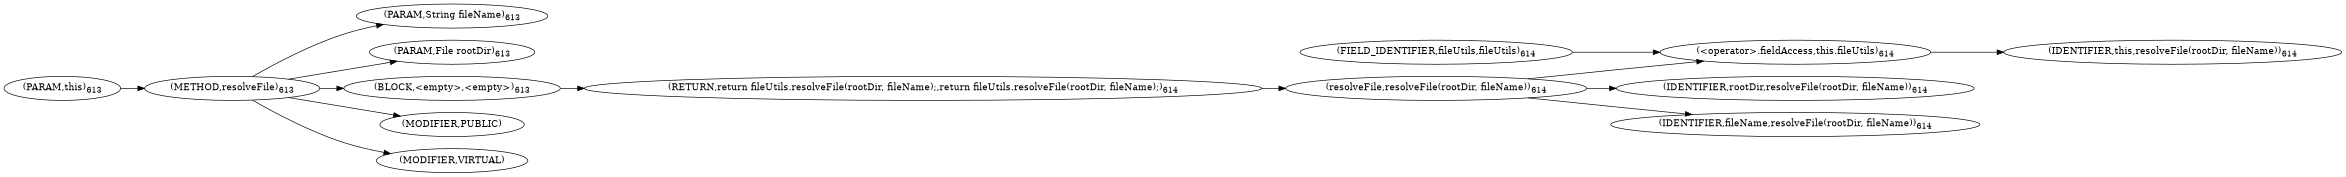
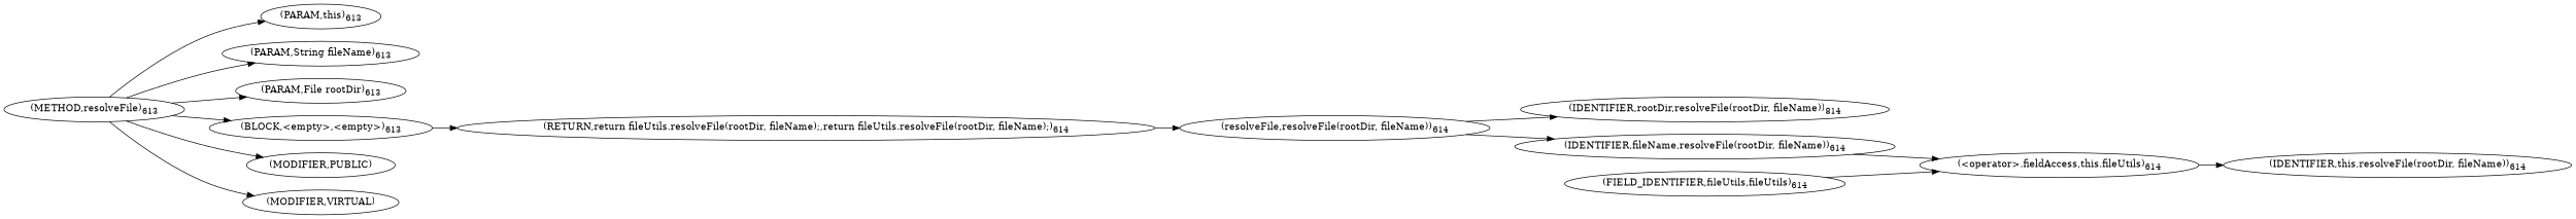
  digraph {
    rankdir=LR
    n1 [label=<(METHOD,resolveFile)<SUB>613</SUB>>]
    n2 [label=<(PARAM,this)<SUB>613</SUB>>]
    n3 [label=<(PARAM,String fileName)<SUB>613</SUB>>]
    n4 [label=<(PARAM,File rootDir)<SUB>613</SUB>>]
    n5 [label=<(BLOCK,&lt;empty&gt;,&lt;empty&gt;)<SUB>613</SUB>>]
    n6 [label=<(MODIFIER,PUBLIC)>]
    n7 [label=<(MODIFIER,VIRTUAL)>]
    n8 [label=<(RETURN,return fileUtils.resolveFile(rootDir, fileName);,return fileUtils.resolveFile(rootDir, fileName);)<SUB>614</SUB>>]
    n9 [label=<(resolveFile,resolveFile(rootDir, fileName))<SUB>614</SUB>>]
    n10 [label=<(&lt;operator&gt;.fieldAccess,this.fileUtils)<SUB>614</SUB>>]
-   n11 [label=<(IDENTIFIER,rootDir,resolveFile(rootDir, fileName))<SUB>614</SUB>>]
+   n11 [label=<(IDENTIFIER,rootDir,resolveFile(rootDir, fileName))<SUB>814</SUB>>]
    n12 [label=<(IDENTIFIER,fileName,resolveFile(rootDir, fileName))<SUB>614</SUB>>]
    n13 [label=<(IDENTIFIER,this,resolveFile(rootDir, fileName))<SUB>614</SUB>>]
    n14 [label=<(FIELD_IDENTIFIER,fileUtils,fileUtils)<SUB>614</SUB>>]
-   n2 -> n1
+   n1 -> n2
    n1 -> n3
    n1 -> n4
    n1 -> n5
    n1 -> n6
    n1 -> n7
    n5 -> n8
    n8 -> n9
-   n9 -> n10
+   n12 -> n10
    n9 -> n11
    n9 -> n12
    n10 -> n13
    n14 -> n10
  }
